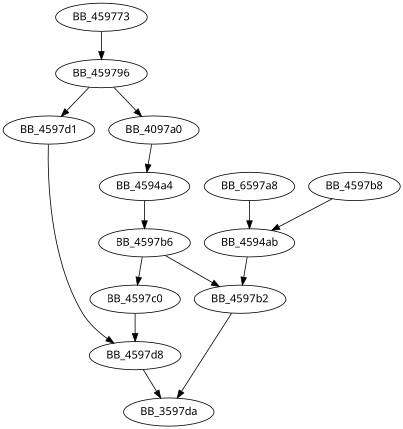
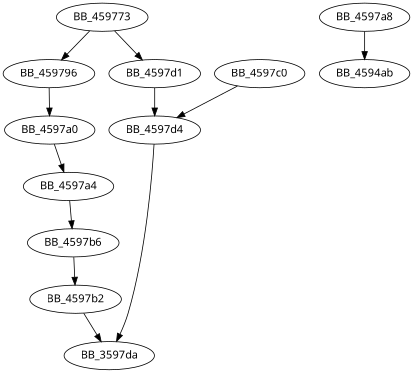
  digraph {
    fontname="Noto Sans"
    node [fontname="Noto Sans"]
    edge [fontname="Noto Sans"]
    n1 [label=BB_459773]
    BB_459796
-   BB_4597a0 [label=BB_4097a0]
+   BB_4597a0
    BB_4597d1
-   BB_4597a4 [label=BB_4594a4]
-   BB_4597d8
+   BB_4597a4
+   BB_4597d8 [label=BB_4597d4]
    BB_4597b6
    n8 [label=BB_3597da]
    n9 [label=BB_4594ab]
-   BB_4597a8 [label=BB_6597a8]
+   BB_4597a8
    BB_4597c0
    BB_4597b2
-   BB_4597b8
    n1 -> BB_459796
    BB_459796 -> BB_4597a0
-   BB_459796 -> BB_4597d1
+   n1 -> BB_4597d1
    BB_4597a0 -> BB_4597a4
    BB_4597d1 -> BB_4597d8
    BB_4597a4 -> BB_4597b6
    BB_4597d8 -> n8
-   BB_4597b6 -> BB_4597c0
    BB_4597b6 -> BB_4597b2
-   n9 -> BB_4597b2
    BB_4597a8 -> n9
    BB_4597c0 -> BB_4597d8
    BB_4597b2 -> n8
-   BB_4597b8 -> n9
  }
